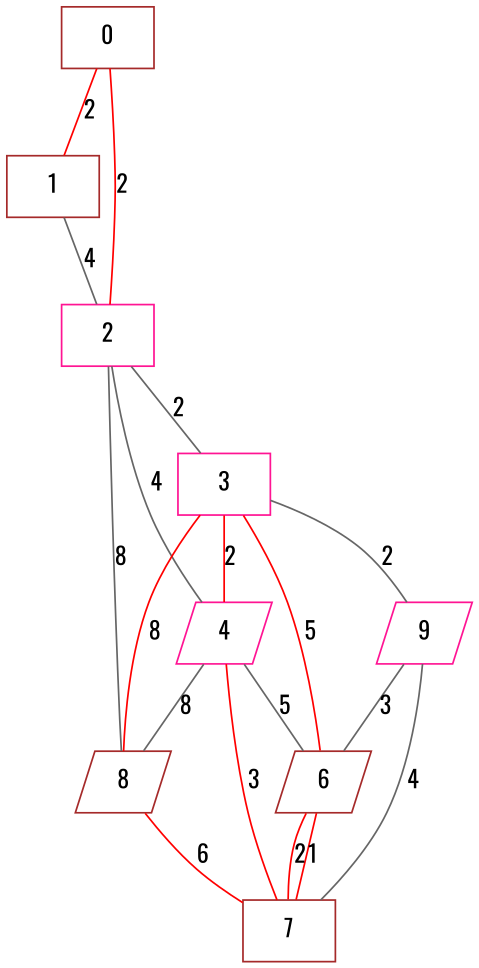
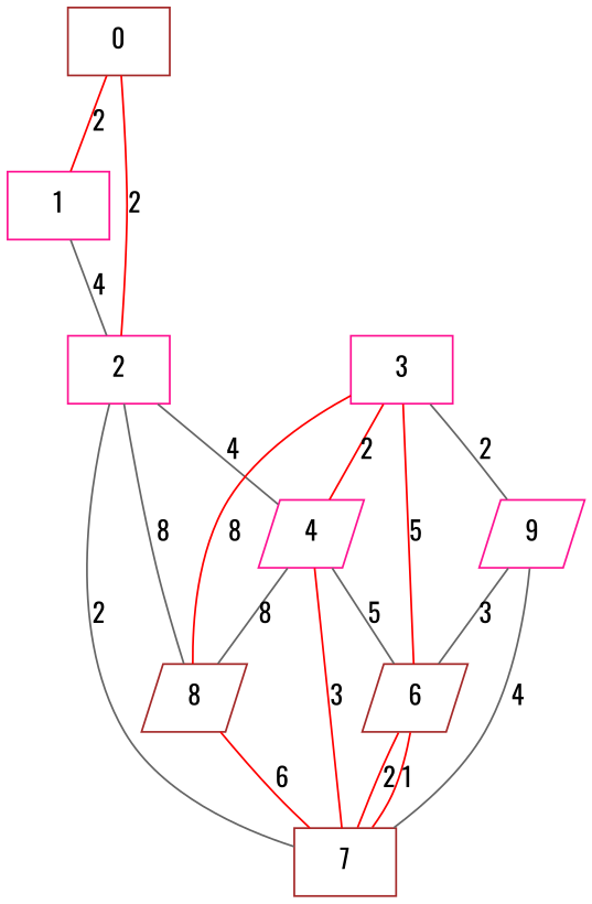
  graph {
    fontname=Oswald
    node [color=brown fontname=Oswald shape=box weight=1]
    edge [color=red fontname=Oswald]
    0
-   1
+   1 [color=deeppink]
    2 [color=deeppink]
    3 [color=deeppink]
    4 [color=deeppink shape=parallelogram]
    8 [shape=parallelogram weight=4]
    n7 [color=deeppink label=9 shape=parallelogram]
    6 [shape=parallelogram]
    7
    0 -- 1 [label=2]
    0 -- 2 [label=2]
    1 -- 2 [color=gray40 label=4]
-   2 -- 3 [color=gray40 label=2]
+   2 -- 7 [color=gray40 label=2]
    2 -- 4 [color=gray40 label=4]
    2 -- 8 [color=gray40 label=8]
    3 -- 4 [label=2]
    3 -- 8 [label=8]
    3 -- n7 [color=gray40 label=2]
    3 -- 6 [label=5]
    4 -- 8 [color=gray40 label=8]
    4 -- 6 [color=gray40 label=5]
    4 -- 7 [label=3]
    8 -- 7 [label=6]
    n7 -- 6 [color=gray40 label=3]
    n7 -- 7 [color=gray40 label=4]
    6 -- 7 [label=1]
    6 -- 7 [label=2]
  }
